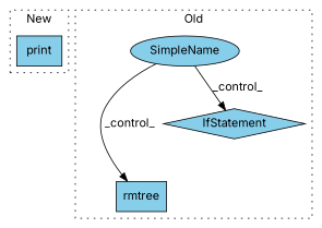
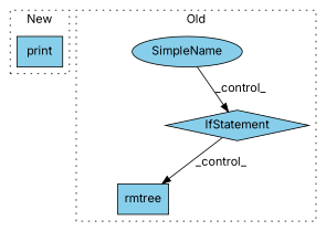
  digraph {
    fontname=Inter
    node [a=32 fillcolor=skyblue fontname=Inter shape=box style=filled]
    edge [fontname=Inter]
    n1 [l="6,1" label=print s="28065,28124"]
    n2 [l="7,1" label=rmtree s="27495,27503"]
    n3 [a=25 l="4,2" label=IfStatement s="27450,27470" shape=diamond]
    n4 [a=42 label=SimpleName shape=ellipse]
    subgraph cluster_1 {
      label=New
      style=dotted
      n1
    }
    subgraph cluster_2 {
      label=Old
      style=dotted
      n2
      n3
      n4
    }
-   n4 -> n2 [label=_control_]
+   n3 -> n2 [label=_control_]
    n4 -> n3 [label=_control_]
  }
